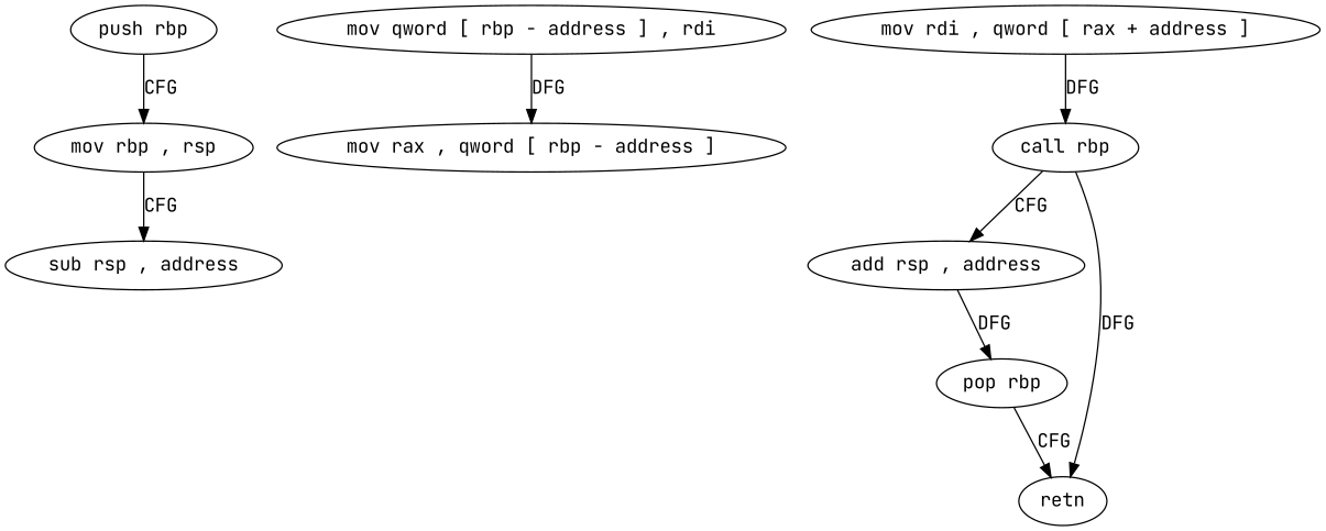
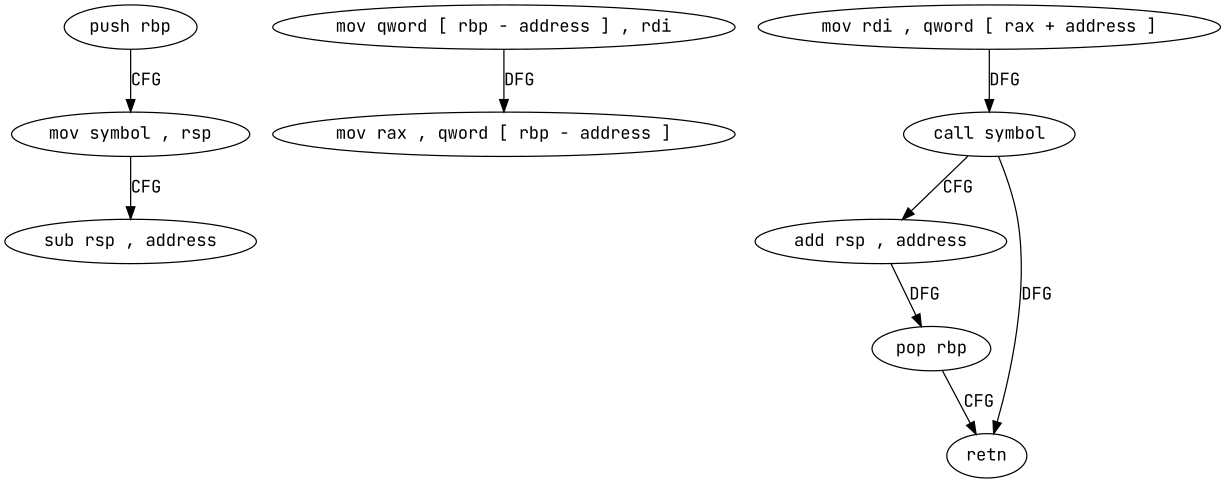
  digraph {
    fontname="JetBrains Mono"
    node [fontname="JetBrains Mono"]
    edge [fontname="JetBrains Mono"]
    n1 [label="push rbp"]
-   n2 [label="mov rbp , rsp"]
+   n2 [label="mov symbol , rsp"]
    n3 [label="sub rsp , address"]
    n4 [label="mov qword [ rbp - address ] , rdi"]
    n5 [label="mov rax , qword [ rbp - address ]"]
    n6 [label="mov rdi , qword [ rax + address ]"]
-   n7 [label="call rbp"]
+   n7 [label="call symbol"]
    n8 [label="add rsp , address"]
    n9 [label=retn]
    n10 [label="pop rbp"]
    n1 -> n2 [label=CFG]
    n2 -> n3 [label=CFG]
    n4 -> n5 [label=DFG]
    n6 -> n7 [label=DFG]
    n7 -> n8 [label=CFG]
    n7 -> n9 [label=DFG]
    n8 -> n10 [label=DFG]
    n10 -> n9 [label=CFG]
  }
